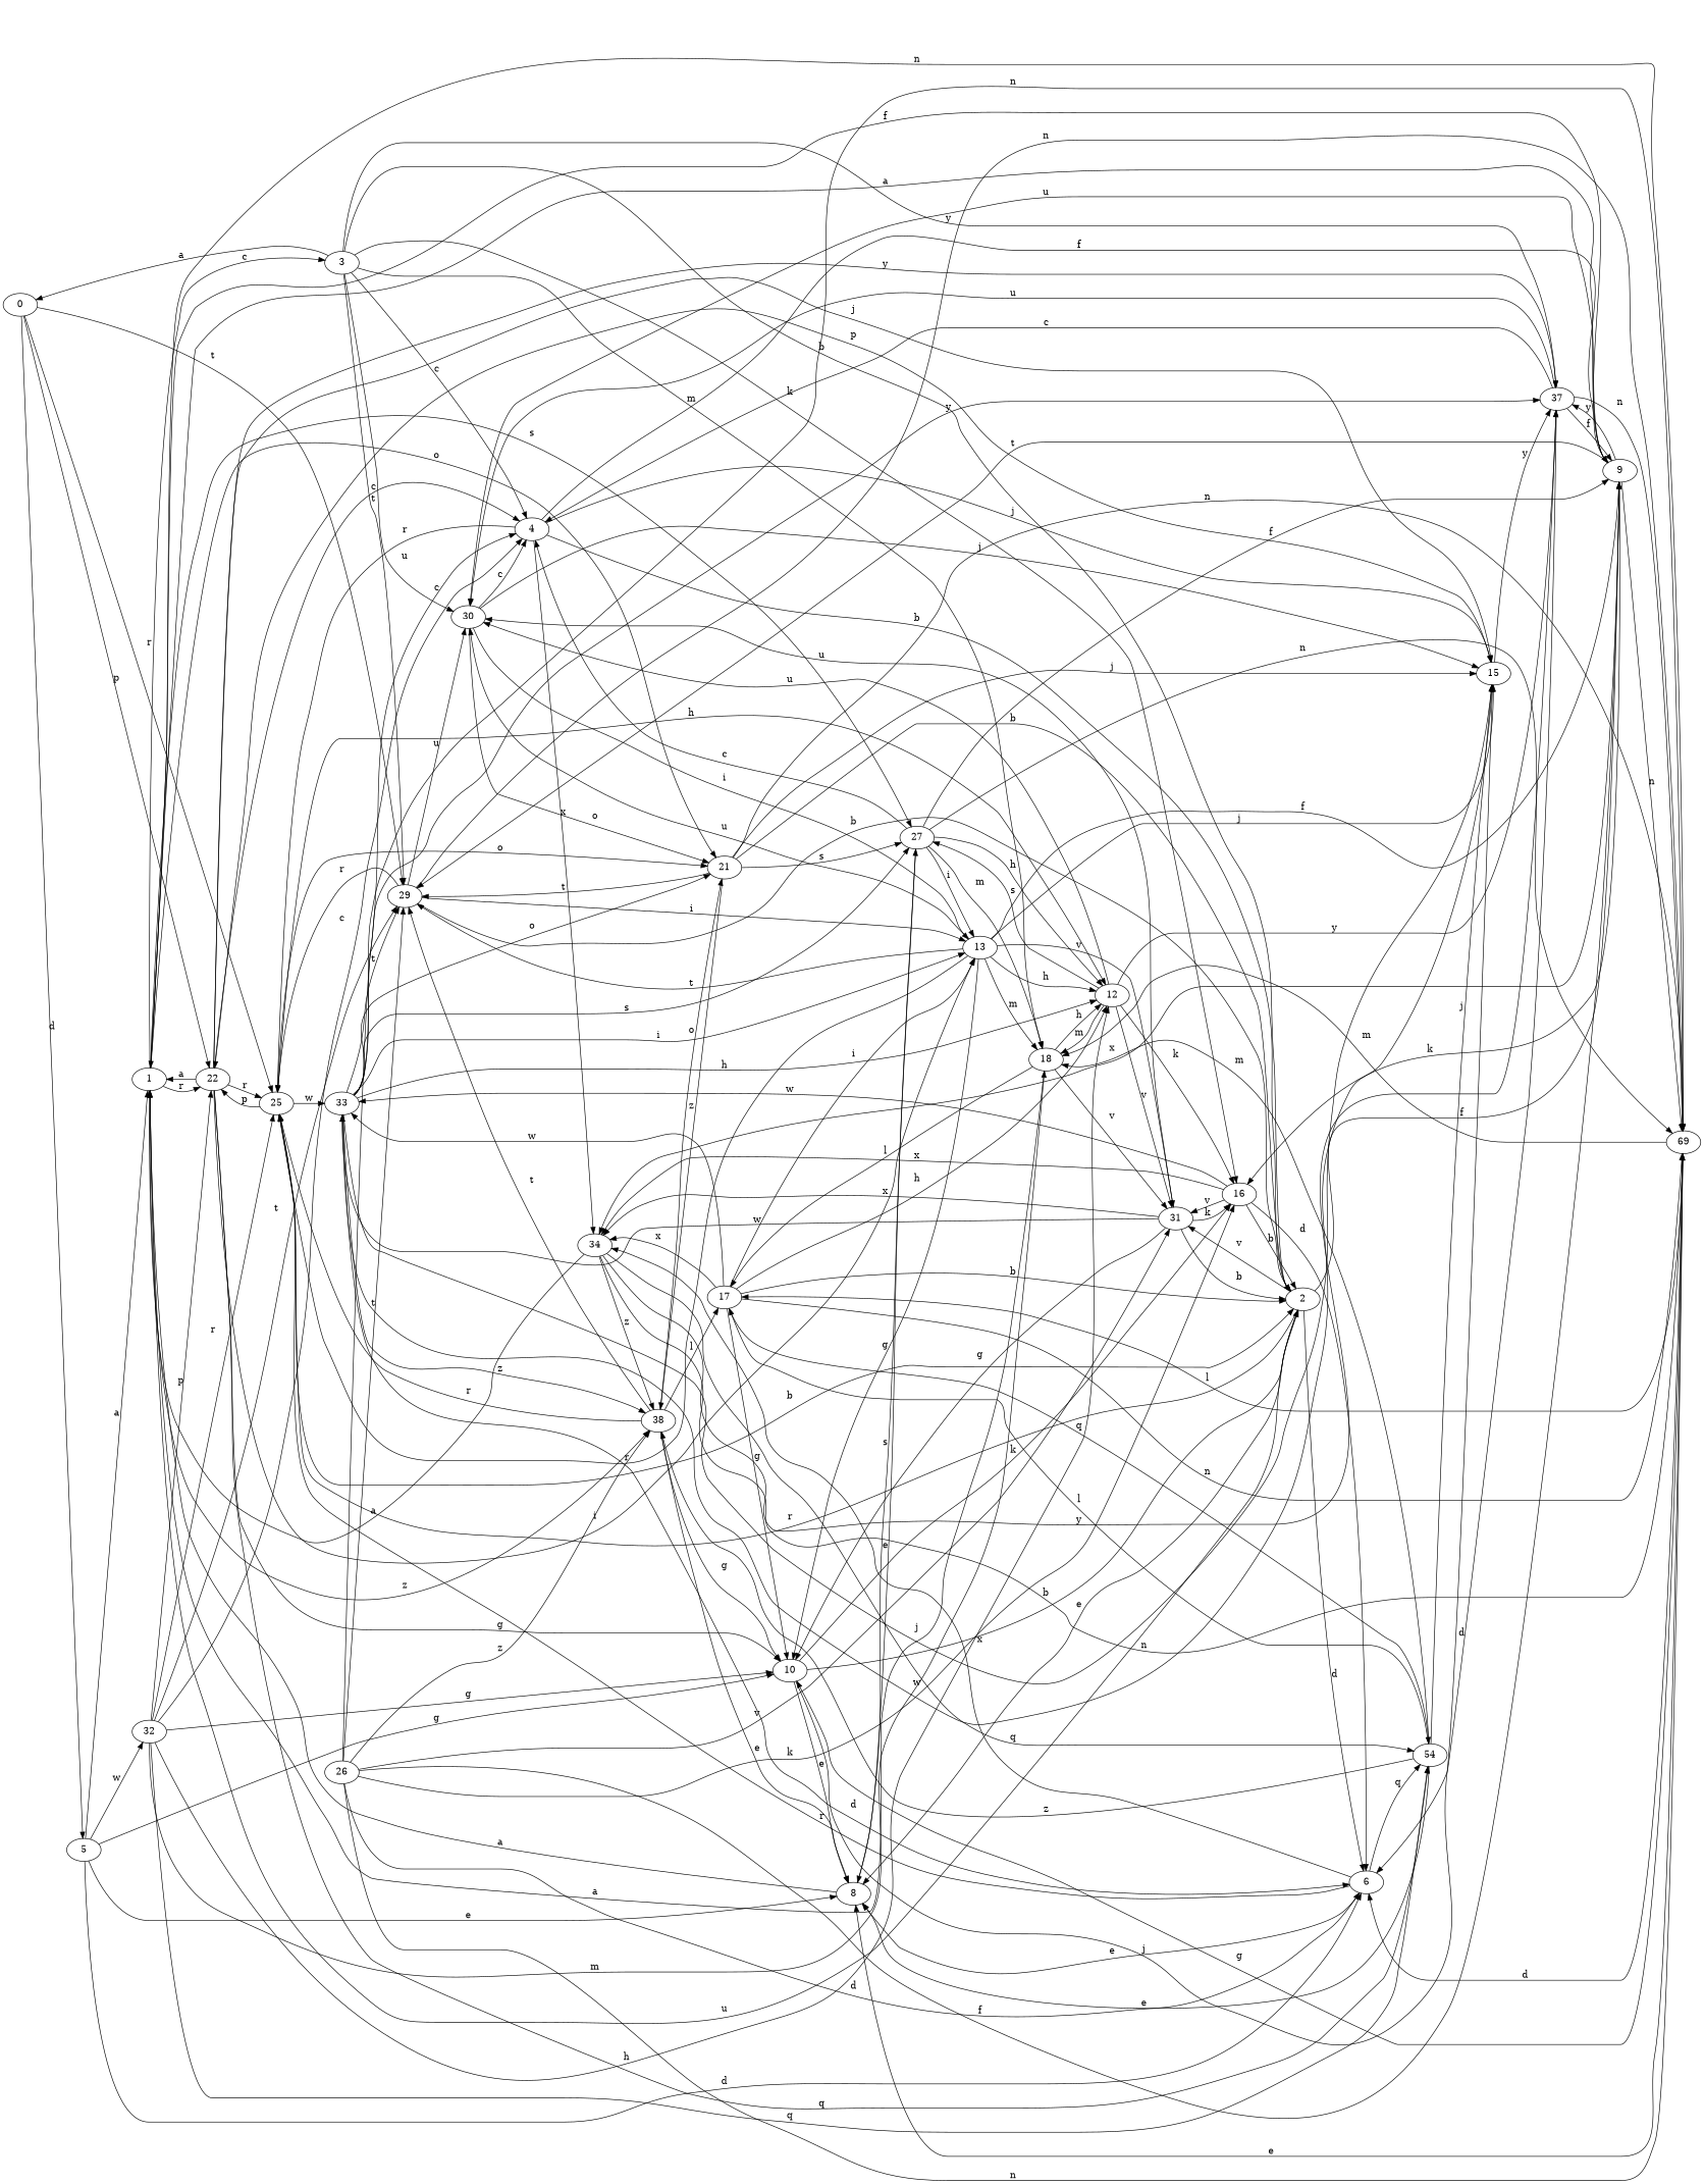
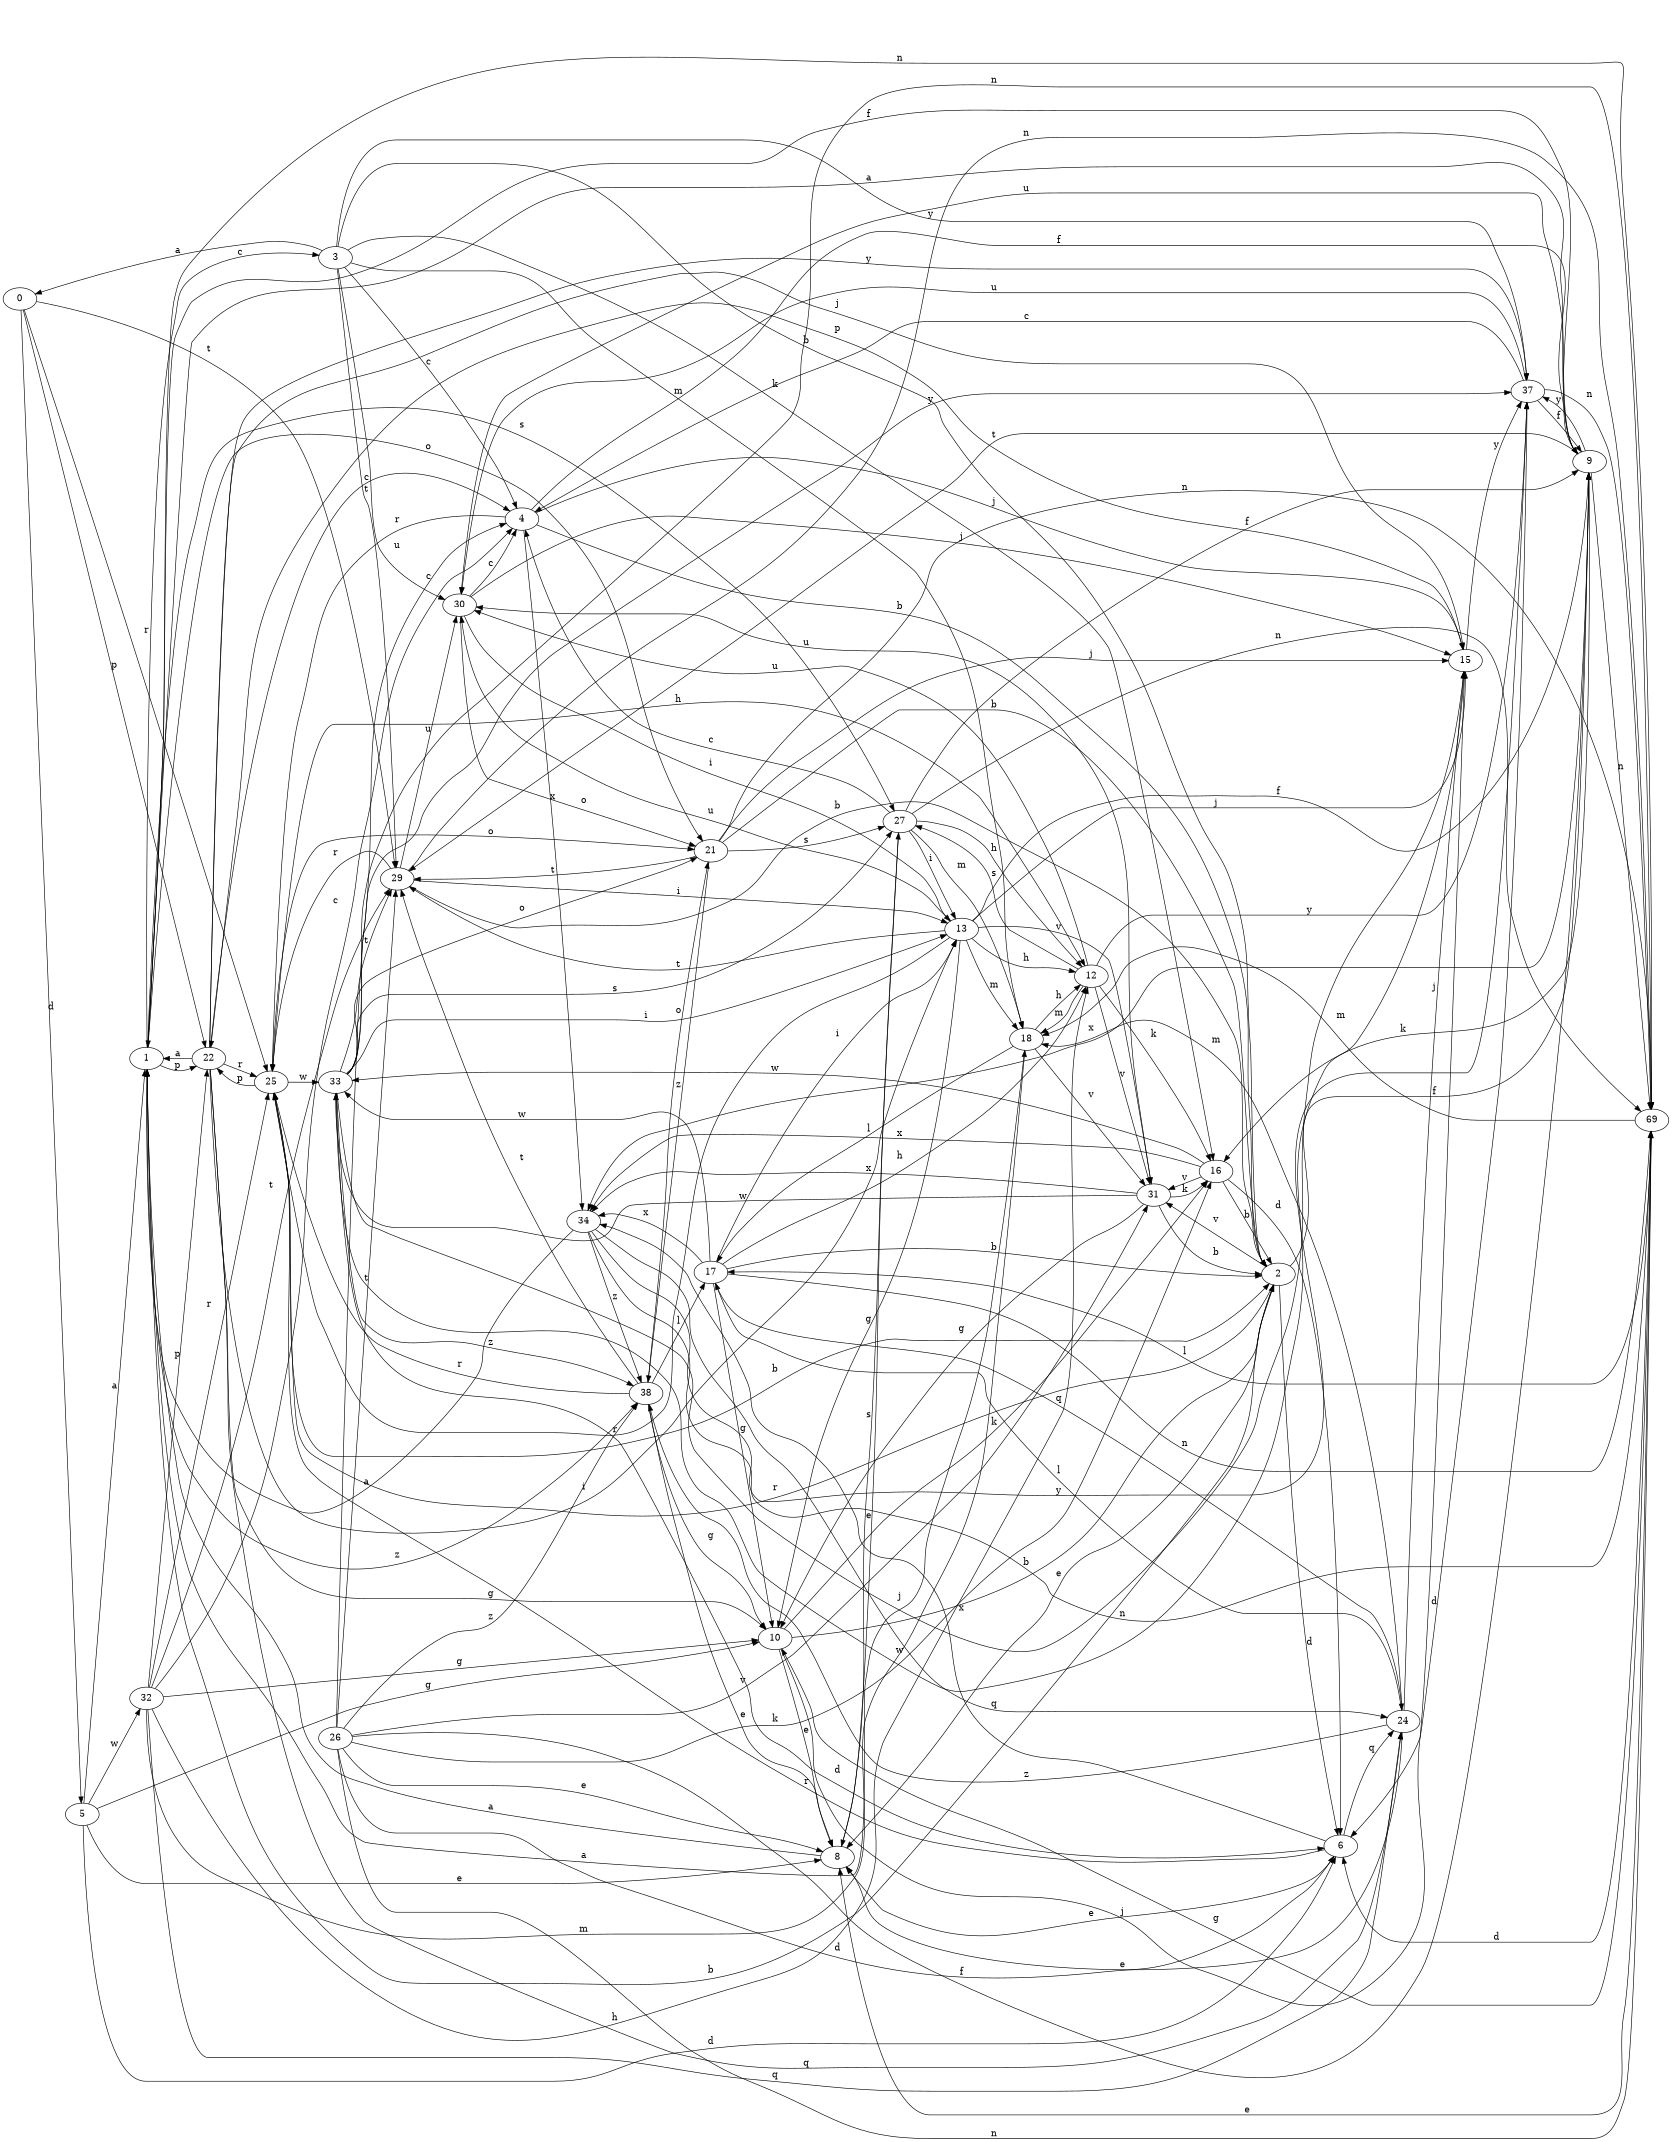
  strict digraph {
    rankdir=LR
    0
    5
    22
    25
    29
    1
    6
    8
    10
    32
    4
    37
    15
-   24 [label=54]
+   24
    13
    2
    21
    12
    33
    26
    9
    n22 [label=69]
    38
    31
    16
    30
    3
    27
    18
    34
    17
    0 -> 5 [label=d]
    0 -> 22 [label=p]
    0 -> 25 [label=r]
    0 -> 29 [label=t]
    5 -> 1 [label=a]
    5 -> 6 [label=d]
    5 -> 8 [label=e]
    5 -> 10 [label=g]
    5 -> 32 [label=w]
    22 -> 25 [label=r]
    22 -> 1 [label=a]
    22 -> 10 [label=g]
    22 -> 4 [label=c]
    22 -> 37 [label=y]
    22 -> 15 [label=j]
    22 -> 24 [label=q]
    22 -> 13 [label=i]
    25 -> 22 [label=p]
    25 -> 2 [label=b]
    25 -> 21 [label=o]
    25 -> 12 [label=h]
    25 -> 33 [label=w]
    29 -> 25 [label=r]
    29 -> 13 [label=i]
    29 -> 2 [label=b]
    29 -> n22 [label=n]
    29 -> 30 [label=u]
-   1 -> 22 [label=r]
-   1 -> 2 [label=u]
+   1 -> 22 [label=p]
+   1 -> 2 [label=b]
    1 -> 21 [label=o]
    1 -> 9 [label=f]
    1 -> n22 [label=n]
    1 -> 38 [label=z]
    1 -> 3 [label=c]
    1 -> 27 [label=s]
    6 -> 25 [label=r]
    6 -> 8 [label=e]
    6 -> 24 [label=q]
    6 -> 34 [label=x]
    8 -> 1 [label=a]
    8 -> 27 [label=s]
    10 -> 8 [label=e]
    10 -> 15 [label=j]
    10 -> 2 [label=b]
    10 -> 16 [label=k]
    32 -> 22 [label=p]
    32 -> 25 [label=r]
    32 -> 29 [label=t]
    32 -> 10 [label=g]
    32 -> 4 [label=c]
    32 -> 24 [label=q]
    32 -> 12 [label=h]
    32 -> 18 [label=m]
    4 -> 25 [label=r]
    4 -> 15 [label=j]
    4 -> 2 [label=b]
    4 -> 9 [label=f]
    4 -> 34 [label=x]
    37 -> 6 [label=d]
    37 -> 4 [label=c]
    37 -> 9 [label=f]
    37 -> n22 [label=n]
    37 -> 30 [label=u]
    15 -> 22 [label=p]
    15 -> 37 [label=y]
    15 -> 33 [label=w]
    24 -> 8 [label=e]
    24 -> 15 [label=j]
    24 -> 38 [label=z]
    24 -> 18 [label=m]
    24 -> 17 [label=l]
    13 -> 25 [label=r]
    13 -> 29 [label=t]
    13 -> 10 [label=g]
    13 -> 15 [label=j]
    13 -> 12 [label=h]
    13 -> 9 [label=f]
    13 -> 31 [label=v]
    13 -> 30 [label=u]
    13 -> 18 [label=m]
    2 -> 25 [label=r]
    2 -> 6 [label=d]
    2 -> 8 [label=e]
    2 -> 9 [label=f]
    2 -> 31 [label=v]
    21 -> 29 [label=t]
    21 -> 15 [label=j]
    21 -> 2 [label=b]
    21 -> n22 [label=n]
    21 -> 38 [label=z]
    21 -> 27 [label=s]
    12 -> 37 [label=y]
    12 -> 31 [label=v]
    12 -> 16 [label=k]
    12 -> 30 [label=u]
    12 -> 27 [label=s]
    12 -> 18 [label=m]
    33 -> 29 [label=t]
    33 -> 6 [label=d]
    33 -> 37 [label=y]
    33 -> 15 [label=j]
    33 -> 13 [label=i]
    33 -> 21 [label=o]
-   33 -> 12 [label=h]
    33 -> n22 [label=n]
    33 -> 38 [label=z]
    33 -> 27 [label=s]
    26 -> 29 [label=t]
    26 -> 6 [label=d]
+   26 -> 8 [label=e]
    26 -> 4 [label=c]
    26 -> 9 [label=f]
    26 -> n22 [label=n]
    26 -> 38 [label=z]
    26 -> 31 [label=v]
    26 -> 16 [label=k]
    9 -> 29 [label=t]
    9 -> 1 [label=a]
    9 -> 37 [label=y]
    9 -> n22 [label=n]
    9 -> 16 [label=k]
    9 -> 30 [label=u]
    9 -> 34 [label=x]
    n22 -> 6 [label=d]
    n22 -> 8 [label=e]
    n22 -> 10 [label=g]
    n22 -> 18 [label=m]
    n22 -> 17 [label=l]
    38 -> 25 [label=r]
    38 -> 29 [label=t]
    38 -> 8 [label=e]
    38 -> 10 [label=g]
    38 -> 21 [label=o]
    38 -> 17 [label=l]
    31 -> 10 [label=g]
    31 -> 2 [label=b]
    31 -> 33 [label=w]
    31 -> 16 [label=k]
    31 -> 30 [label=u]
    31 -> 34 [label=x]
    16 -> 6 [label=d]
    16 -> 2 [label=b]
    16 -> 33 [label=w]
    16 -> 31 [label=v]
    16 -> 34 [label=x]
    30 -> 4 [label=c]
    30 -> 15 [label=j]
    30 -> 13 [label=i]
    30 -> 21 [label=o]
    3 -> 0 [label=a]
    3 -> 29 [label=t]
    3 -> 4 [label=c]
    3 -> 37 [label=y]
    3 -> 2 [label=b]
    3 -> 16 [label=k]
    3 -> 30 [label=u]
    3 -> 18 [label=m]
    27 -> 8 [label=e]
    27 -> 4 [label=c]
    27 -> 13 [label=i]
    27 -> 12 [label=h]
    27 -> 9 [label=f]
    27 -> n22 [label=n]
    27 -> 18 [label=m]
    18 -> 1 [label=a]
    18 -> 12 [label=h]
    18 -> 31 [label=v]
    18 -> 17 [label=l]
    34 -> 1 [label=a]
    34 -> 37 [label=y]
    34 -> 24 [label=q]
    34 -> n22 [label=n]
    34 -> 38 [label=z]
    17 -> 10 [label=g]
    17 -> 24 [label=q]
    17 -> 13 [label=i]
    17 -> 2 [label=b]
    17 -> 12 [label=h]
    17 -> 33 [label=w]
    17 -> n22 [label=n]
    17 -> 34 [label=x]
  }
